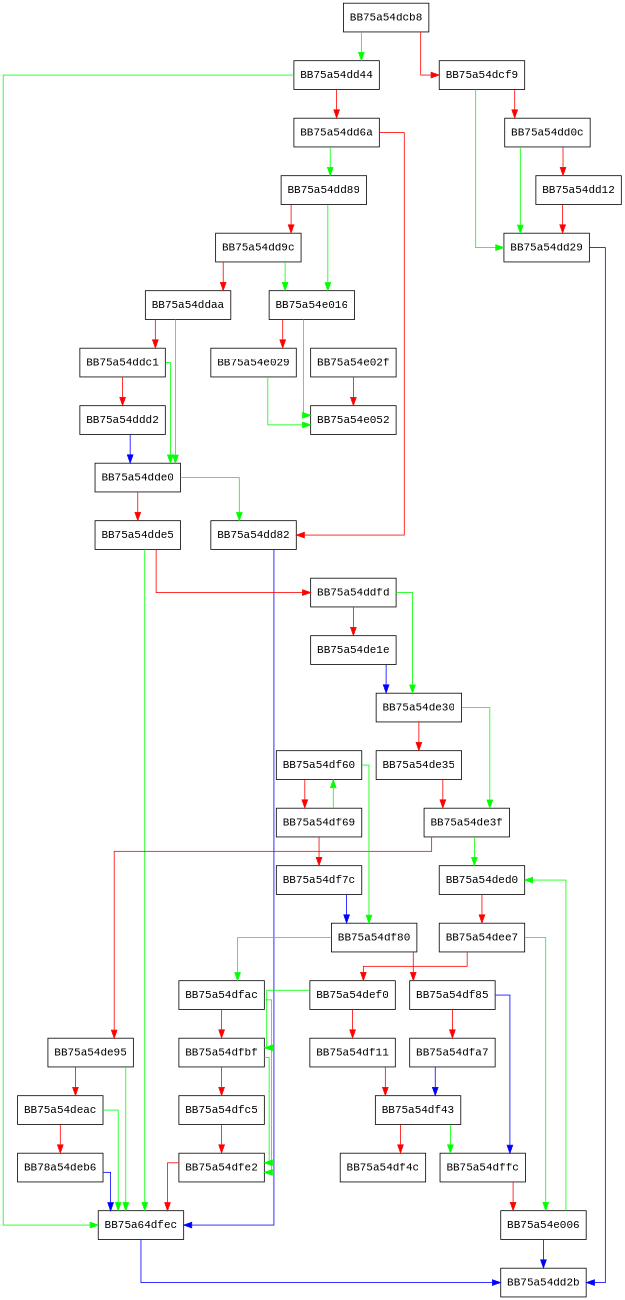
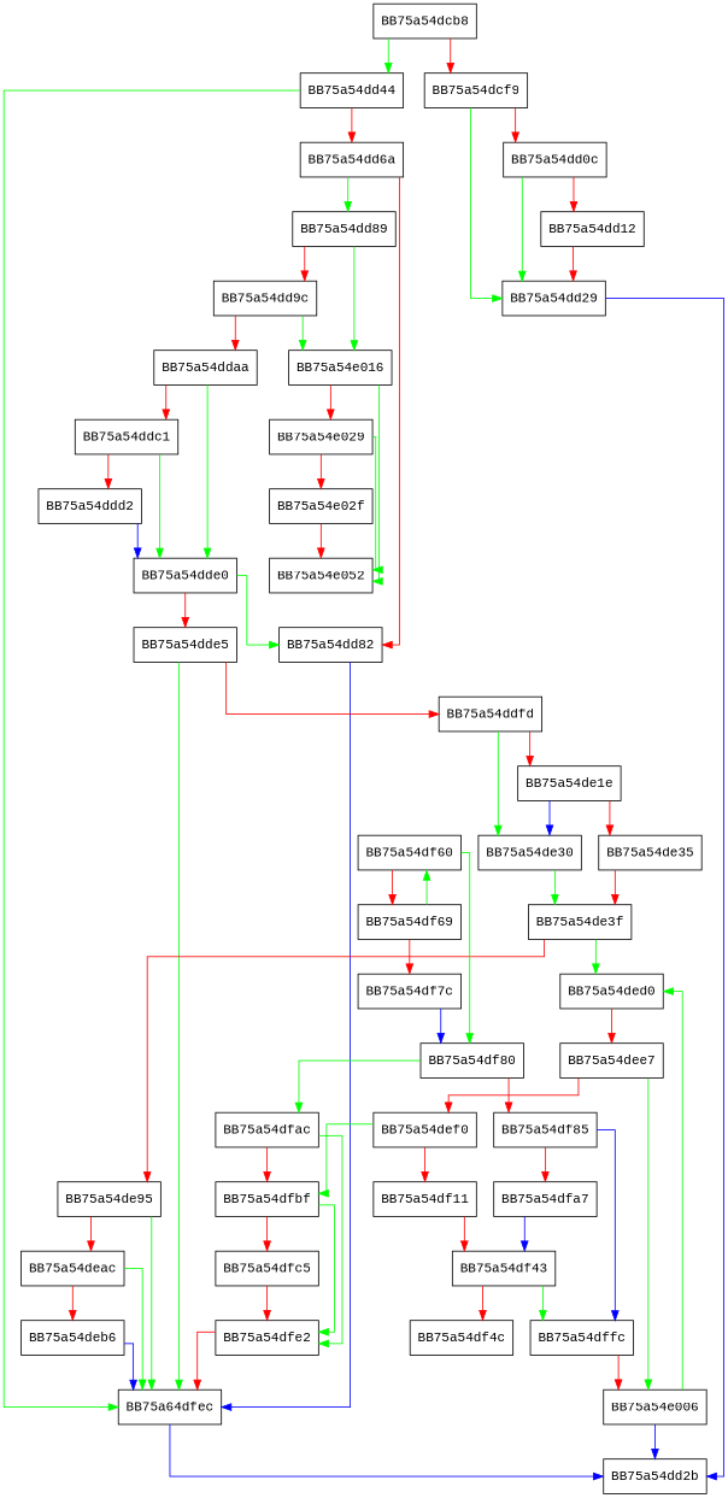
  digraph {
    fontname="Liberation Mono"
    splines=ortho
    node [fontname="Liberation Mono" shape=box]
    edge [color=red fontname="Liberation Mono"]
    BB75a54dcb8
    BB75a54dd44
    BB75a54dcf9
    n4 [label=BB75a64dfec]
    BB75a54dd6a
    BB75a54dd29
    BB75a54dd0c
    BB75a54dd2b
    BB75a54dd89
    BB75a54dd82
    BB75a54dd12
    BB75a54e016
    BB75a54dd9c
    BB75a54e052
    BB75a54e029
    BB75a54ddaa
    BB75a54e02f
    BB75a54dde0
    BB75a54ddc1
    BB75a54dde5
    BB75a54ddd2
    BB75a54ddfd
    BB75a54de30
    BB75a54de1e
    BB75a54de3f
    BB75a54de35
    BB75a54ded0
    BB75a54de95
    BB75a54dee7
    BB75a54deac
    BB75a54e006
    BB75a54def0
-   BB75a54deb6 [label=BB78a54deb6]
+   BB75a54deb6
    BB75a54df11
    BB75a54dfbf
    BB75a54dfe2
    BB75a54df43
    BB75a54dffc
    BB75a54df4c
    BB75a54df60
    BB75a54df80
    BB75a54df69
    BB75a54dfac
    BB75a54df85
    BB75a54df7c
    BB75a54dfa7
    BB75a54dfc5
    BB75a54dcb8 -> BB75a54dd44 [color=green]
    BB75a54dcb8 -> BB75a54dcf9
    BB75a54dd44 -> n4 [color=green]
    BB75a54dd44 -> BB75a54dd6a
    BB75a54dcf9 -> BB75a54dd29 [color=green]
    BB75a54dcf9 -> BB75a54dd0c
    n4 -> BB75a54dd2b [color=blue]
    BB75a54dd6a -> BB75a54dd89 [color=green]
    BB75a54dd6a -> BB75a54dd82
    BB75a54dd29 -> BB75a54dd2b [color=blue]
    BB75a54dd0c -> BB75a54dd29 [color=green]
    BB75a54dd0c -> BB75a54dd12
    BB75a54dd89 -> BB75a54e016 [color=green]
    BB75a54dd89 -> BB75a54dd9c
    BB75a54dd82 -> n4 [color=blue]
    BB75a54dd12 -> BB75a54dd29
    BB75a54e016 -> BB75a54e052 [color=green]
    BB75a54e016 -> BB75a54e029
    BB75a54dd9c -> BB75a54e016 [color=green]
    BB75a54dd9c -> BB75a54ddaa
    BB75a54e029 -> BB75a54e052 [color=green]
+   BB75a54e029 -> BB75a54e02f
    BB75a54ddaa -> BB75a54dde0 [color=green]
    BB75a54ddaa -> BB75a54ddc1
    BB75a54e02f -> BB75a54e052
    BB75a54dde0 -> BB75a54dd82 [color=green]
    BB75a54dde0 -> BB75a54dde5
    BB75a54ddc1 -> BB75a54dde0 [color=green]
    BB75a54ddc1 -> BB75a54ddd2
    BB75a54dde5 -> n4 [color=green]
    BB75a54dde5 -> BB75a54ddfd
    BB75a54ddd2 -> BB75a54dde0 [color=blue]
    BB75a54ddfd -> BB75a54de30 [color=green]
    BB75a54ddfd -> BB75a54de1e
    BB75a54de30 -> BB75a54de3f [color=green]
-   BB75a54de30 -> BB75a54de35
+   BB75a54de1e -> BB75a54de35
    BB75a54de1e -> BB75a54de30 [color=blue]
    BB75a54de3f -> BB75a54ded0 [color=green]
    BB75a54de3f -> BB75a54de95
    BB75a54de35 -> BB75a54de3f
    BB75a54ded0 -> BB75a54dee7
    BB75a54de95 -> n4 [color=green]
    BB75a54de95 -> BB75a54deac
    BB75a54dee7 -> BB75a54e006 [color=green]
    BB75a54dee7 -> BB75a54def0
    BB75a54deac -> n4 [color=green]
    BB75a54deac -> BB75a54deb6
    BB75a54e006 -> BB75a54dd2b [color=blue]
    BB75a54e006 -> BB75a54ded0 [color=green]
    BB75a54def0 -> BB75a54df11
    BB75a54def0 -> BB75a54dfbf [color=green]
    BB75a54deb6 -> n4 [color=blue]
    BB75a54df11 -> BB75a54df43
    BB75a54dfbf -> BB75a54dfe2 [color=green]
    BB75a54dfbf -> BB75a54dfc5
    BB75a54dfe2 -> n4
    BB75a54df43 -> BB75a54dffc [color=green]
    BB75a54df43 -> BB75a54df4c
    BB75a54dffc -> BB75a54e006
    BB75a54df60 -> BB75a54df80 [color=green]
    BB75a54df60 -> BB75a54df69
    BB75a54df80 -> BB75a54dfac [color=green]
    BB75a54df80 -> BB75a54df85
    BB75a54df69 -> BB75a54df60 [color=green]
    BB75a54df69 -> BB75a54df7c
    BB75a54dfac -> BB75a54dfbf
    BB75a54dfac -> BB75a54dfe2 [color=green]
    BB75a54df85 -> BB75a54dffc [color=blue]
    BB75a54df85 -> BB75a54dfa7
    BB75a54df7c -> BB75a54df80 [color=blue]
    BB75a54dfa7 -> BB75a54df43 [color=blue]
    BB75a54dfc5 -> BB75a54dfe2
  }
